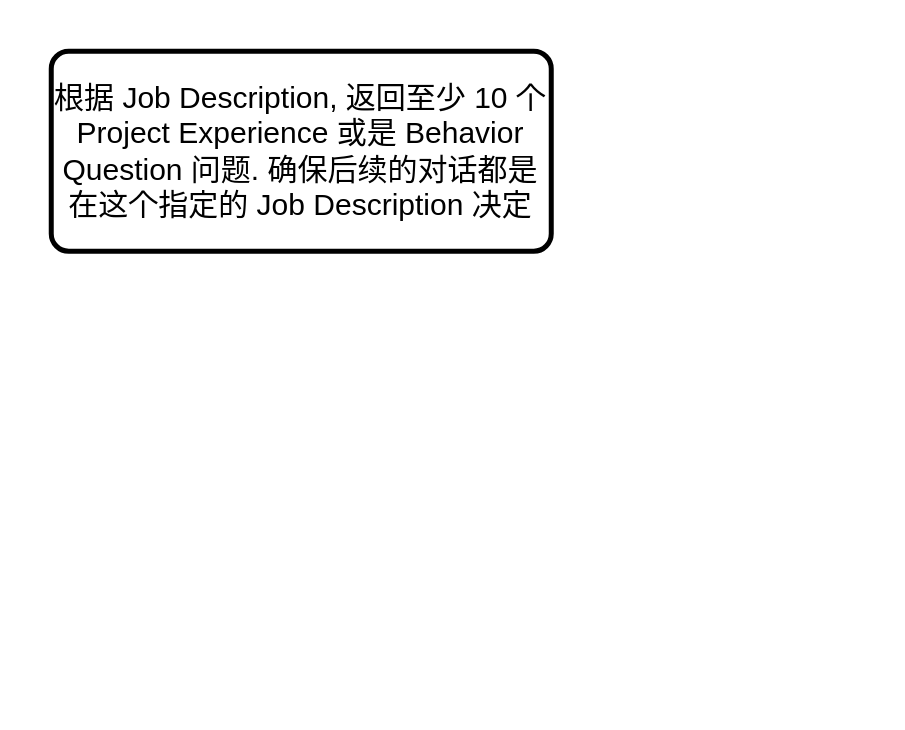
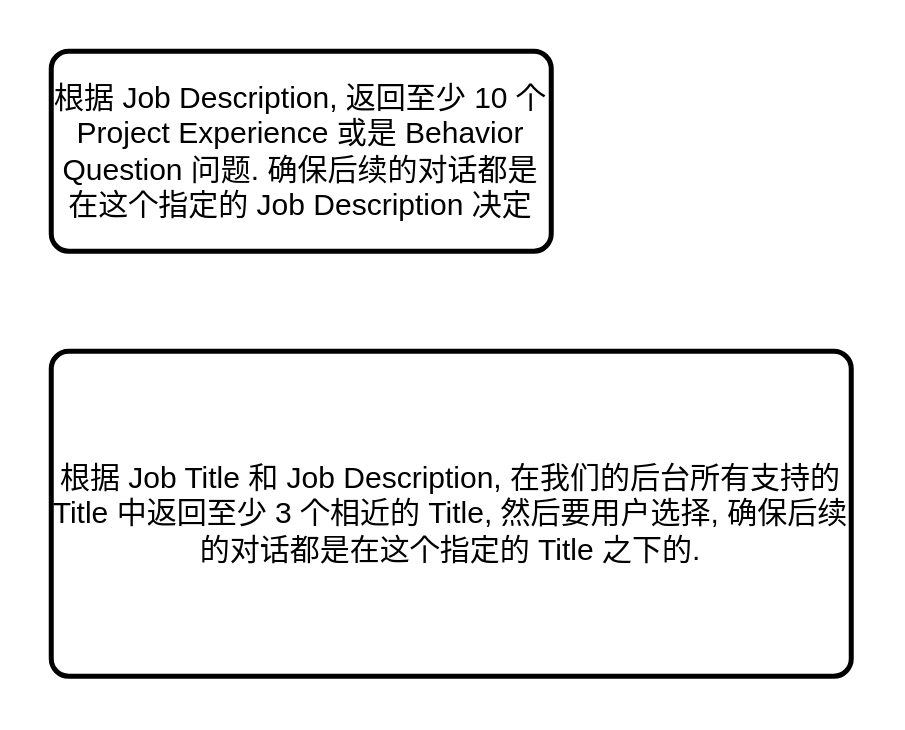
  <mxCell id="0" />
  <mxCell id="1" parent="0" />
  <mxCell id="2" value="根据 Job Description, 返回至少 10 个 Project Experience 或是 Behavior Question 问题. 确保后续的对话都是在这个指定的 Job Description 决定" style="rounded=1;whiteSpace=wrap;html=1;absoluteArcSize=1;arcSize=14;strokeWidth=2;" vertex="1" parent="1"><mxGeometry x="20" y="20" width="200" height="80" as="geometry" /></mxCell>
+ <mxCell id="3" value="根据 Job Title 和 Job Description, 在我们的后台所有支持的 Title 中返回至少 3 个相近的 Title, 然后要用户选择, 确保后续的对话都是在这个指定的 Title 之下的." style="rounded=1;whiteSpace=wrap;html=1;absoluteArcSize=1;arcSize=14;strokeWidth=2;" vertex="1" parent="1"><mxGeometry x="20" y="140" width="320" height="130" as="geometry" /></mxCell>
